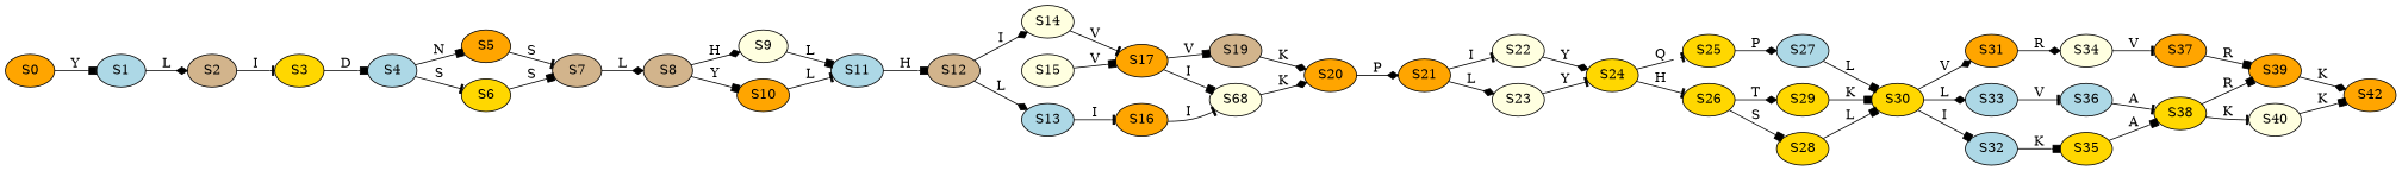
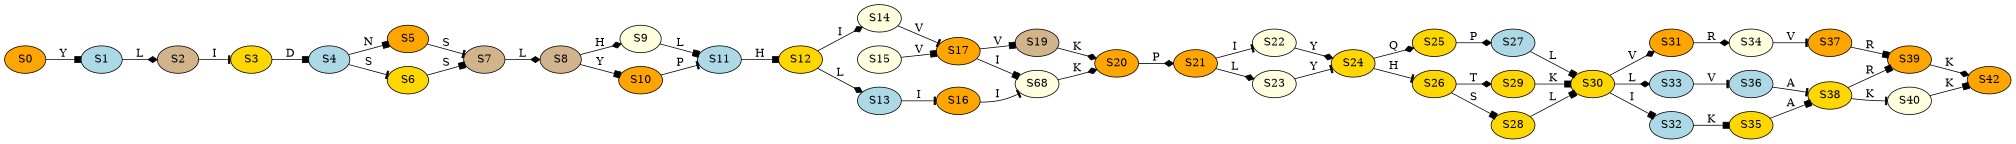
  strict digraph {
    rankdir=LR
    node [fillcolor=orange style=filled]
    edge [arrowhead=box]
    S1 [fillcolor=lightblue]
    S0
    S2 [fillcolor=tan]
    S3 [fillcolor=gold]
    S4 [fillcolor=lightblue]
    S5
    S6 [fillcolor=gold]
    S7 [fillcolor=tan]
    S8 [fillcolor=tan]
    S9 [fillcolor=lightyellow]
    S10
    S11 [fillcolor=lightblue]
-   S12 [fillcolor=tan]
+   S12 [fillcolor=gold]
    S13 [fillcolor=lightblue]
    S14 [fillcolor=lightyellow]
    S16
    S17
    S15 [fillcolor=lightyellow]
    n19 [fillcolor=lightyellow label=S68]
    S19 [fillcolor=tan]
    S20
    S21
    S22 [fillcolor=lightyellow]
    S23 [fillcolor=lightyellow]
    S24 [fillcolor=gold]
    S25 [fillcolor=gold]
    S26 [fillcolor=gold]
    S27 [fillcolor=lightblue]
    S28 [fillcolor=gold]
    S29 [fillcolor=gold]
    S30 [fillcolor=gold]
    S31
    S32 [fillcolor=lightblue]
    S33 [fillcolor=lightblue]
    S34 [fillcolor=lightyellow]
    S35 [fillcolor=gold]
    S36 [fillcolor=lightblue]
    S37
    S38 [fillcolor=gold]
    S39
    S40 [fillcolor=lightyellow]
    S42
    S1 -> S2 [arrowhead=diamond label=L]
    S0 -> S1 [label=Y]
    S2 -> S3 [arrowhead=tee label=I]
    S3 -> S4 [label=D]
    S4 -> S5 [label=N]
    S4 -> S6 [arrowhead=tee label=S]
    S5 -> S7 [arrowhead=tee label=S]
    S6 -> S7 [label=S]
    S7 -> S8 [arrowhead=diamond label=L]
    S8 -> S9 [arrowhead=diamond label=H]
    S8 -> S10 [label=Y]
    S9 -> S11 [label=L]
-   S10 -> S11 [arrowhead=tee label=L]
+   S10 -> S11 [arrowhead=tee label=P]
    S11 -> S12 [label=H]
    S12 -> S13 [arrowhead=diamond label=L]
    S12 -> S14 [arrowhead=diamond label=I]
    S13 -> S16 [arrowhead=tee label=I]
    S14 -> S17 [arrowhead=tee label=V]
    S16 -> n19 [arrowhead=tee label=I]
    S17 -> n19 [label=I]
    S17 -> S19 [label=V]
    S15 -> S17 [label=V]
    n19 -> S20 [arrowhead=diamond label=K]
    S19 -> S20 [arrowhead=diamond label=K]
    S20 -> S21 [arrowhead=diamond label=P]
    S21 -> S22 [arrowhead=tee label=I]
    S21 -> S23 [arrowhead=diamond label=L]
    S22 -> S24 [arrowhead=diamond label=Y]
    S23 -> S24 [arrowhead=tee label=Y]
-   S24 -> S25 [arrowhead=tee label=Q]
+   S24 -> S25 [arrowhead=diamond label=Q]
    S24 -> S26 [arrowhead=tee label=H]
    S25 -> S27 [arrowhead=diamond label=P]
    S26 -> S28 [label=S]
    S26 -> S29 [arrowhead=diamond label=T]
    S27 -> S30 [label=L]
    S28 -> S30 [label=L]
    S29 -> S30 [label=K]
    S30 -> S31 [arrowhead=diamond label=V]
    S30 -> S32 [label=I]
    S30 -> S33 [arrowhead=diamond label=L]
    S31 -> S34 [arrowhead=diamond label=R]
    S32 -> S35 [label=K]
    S33 -> S36 [arrowhead=tee label=V]
    S34 -> S37 [arrowhead=tee label=V]
    S35 -> S38 [label=A]
    S36 -> S38 [arrowhead=tee label=A]
    S37 -> S39 [label=R]
    S38 -> S39 [label=R]
    S38 -> S40 [arrowhead=tee label=K]
    S39 -> S42 [arrowhead=diamond label=K]
    S40 -> S42 [label=K]
  }
